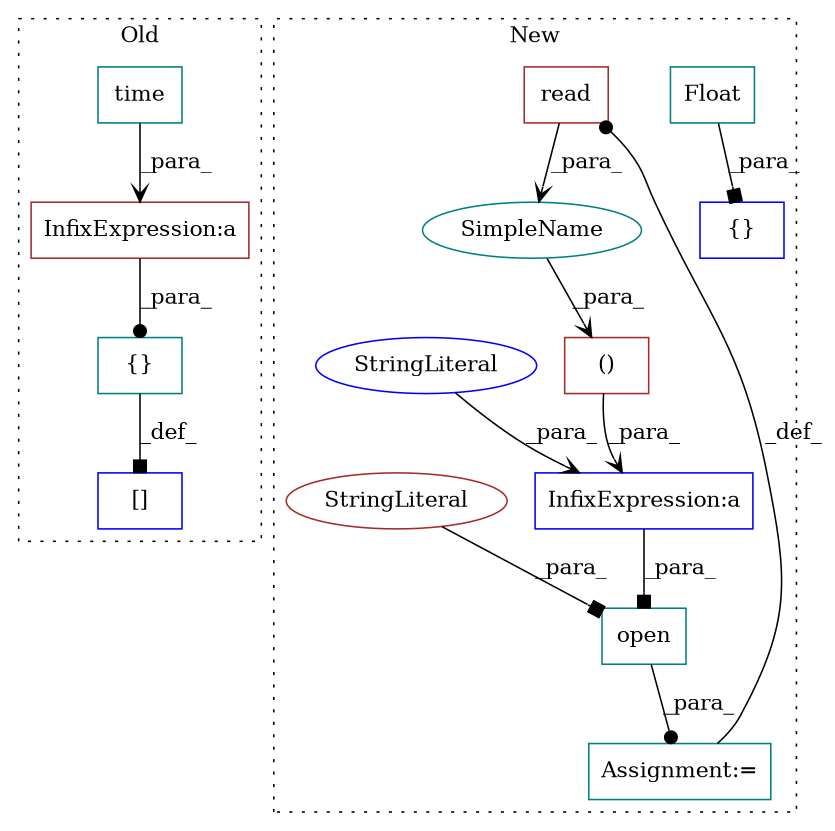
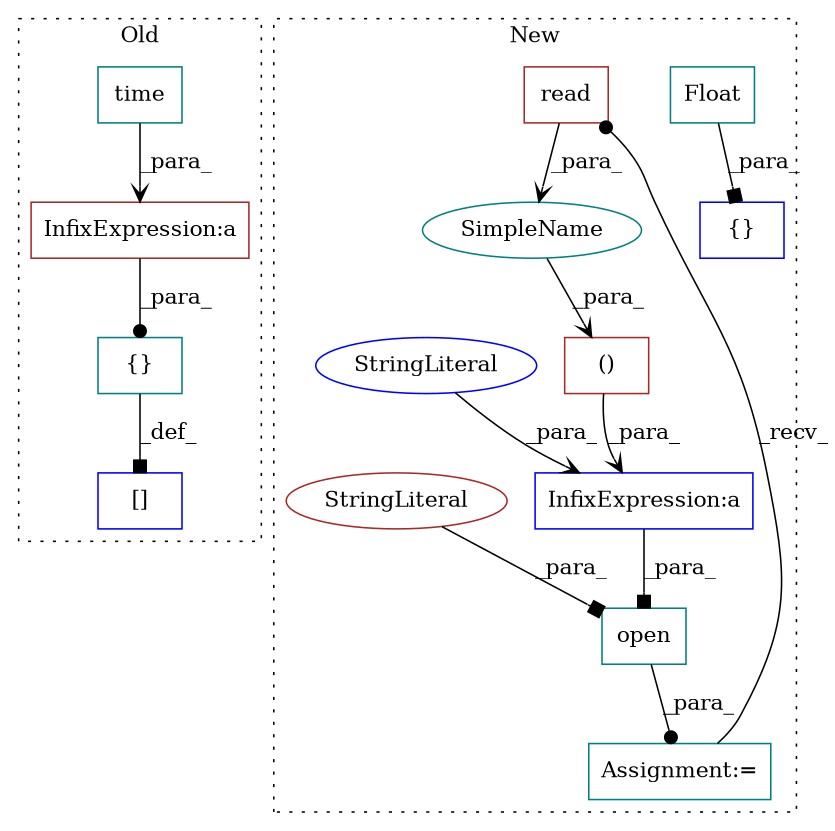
  digraph {
    node [a=32 color=teal l=6 shape=box]
    edge [arrowhead=vee]
    n1 [label=time s=812]
    n2 [a=27 color=brown l=3 label="InfixExpression:a" s=818]
    n3 [a=4 l="1,1" label="{}" s="805,827"]
    n4 [a=2 color=blue l="8,1" label="[]" s="775,793"]
    n5 [l="6,1" label=Float s="896,913"]
    n6 [color=brown label=read s=907]
    n7 [a=27 color=blue l=10 label="InfixExpression:a" s=819]
    n8 [a=106 color=brown l=22 label="()" s=829]
    n9 [a=4 color=blue l="1,1" label="{}" s="895,914"]
    n10 [a=45 color=blue l=17 label=StringLiteral s=802 shape=ellipse]
    n11 [a=7 l=1 label="Assignment:=" s=796]
    n12 [l="5,1" label=open s="797,856"]
    n13 [a=45 color=brown l=3 label=StringLiteral s=853 shape=ellipse]
    n14 [a=42 l=1 label=SimpleName s=850 shape=ellipse]
    subgraph cluster_1 {
      label=Old
      style=dotted
      n1
      n2
      n3
      n4
    }
    subgraph cluster_2 {
      label=New
      style=dotted
      n5
      n6
      n7
      n8
      n9
      n10
      n11
      n12
      n13
      n14
    }
    n1 -> n2 [label=_para_]
    n2 -> n3 [arrowhead=dot label=_para_]
    n3 -> n4 [arrowhead=box label=_def_]
    n5 -> n9 [arrowhead=box label=_para_]
    n6 -> n14 [label=_para_]
    n7 -> n12 [arrowhead=box label=_para_]
    n8 -> n7 [label=_para_]
    n10 -> n7 [label=_para_]
-   n11 -> n6 [arrowhead=dot label=_def_]
+   n11 -> n6 [arrowhead=dot label=_recv_]
    n12 -> n11 [arrowhead=dot label=_para_]
    n13 -> n12 [arrowhead=box label=_para_]
    n14 -> n8 [label=_para_]
  }
